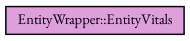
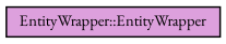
  digraph {
    rankdir=LR
    fontname="EB Garamond"
-   n1 [color=black fillcolor=plum fontname="EB Garamond" fontsize=10 height=0.2 label="EntityWrapper::EntityVitals" shape=record style=filled width=0.4]
+   n1 [color=black fillcolor=plum fontname="EB Garamond" fontsize=10 height=0.2 label="EntityWrapper::EntityWrapper" shape=record style=filled width=0.4]
  }
